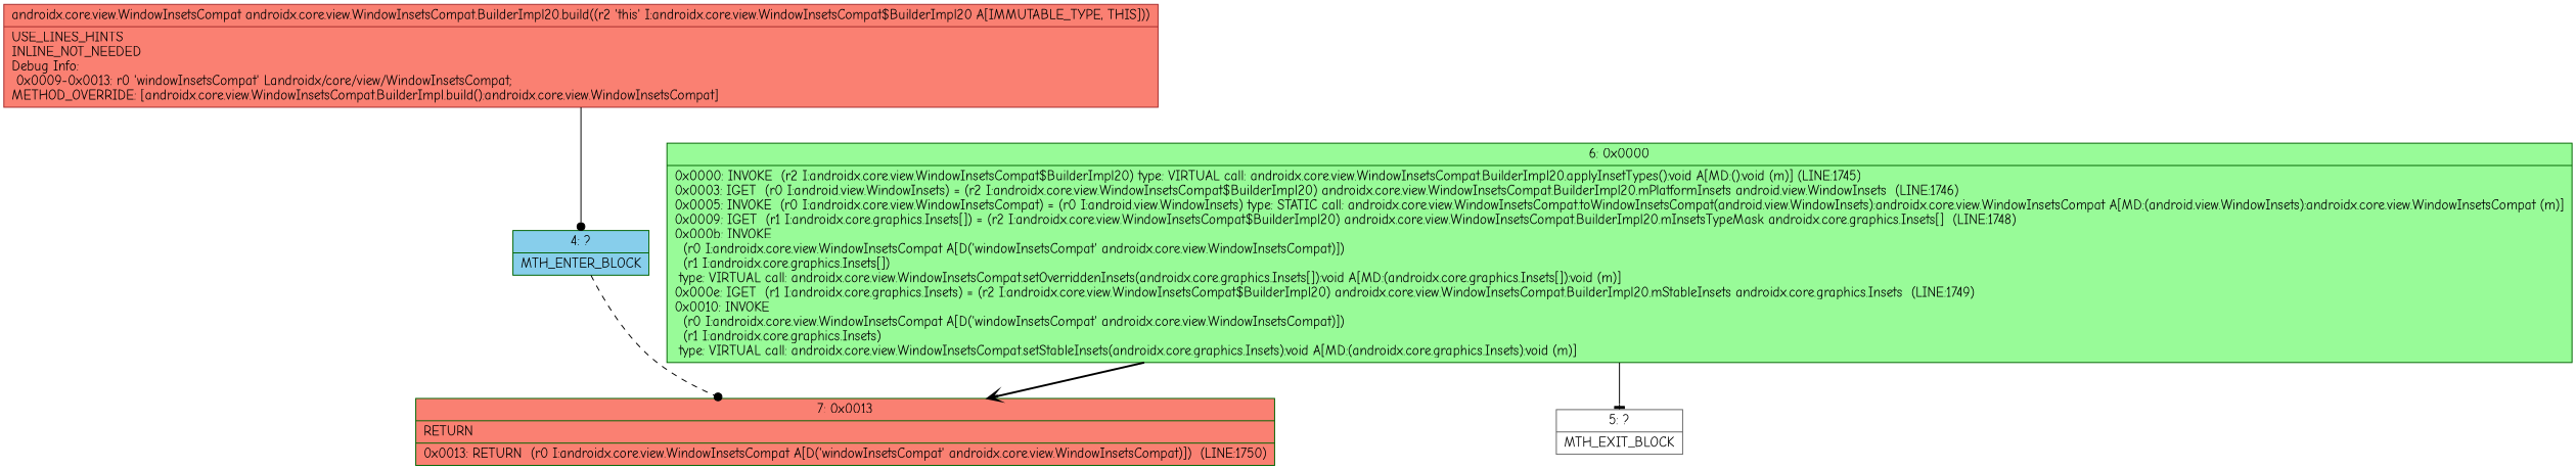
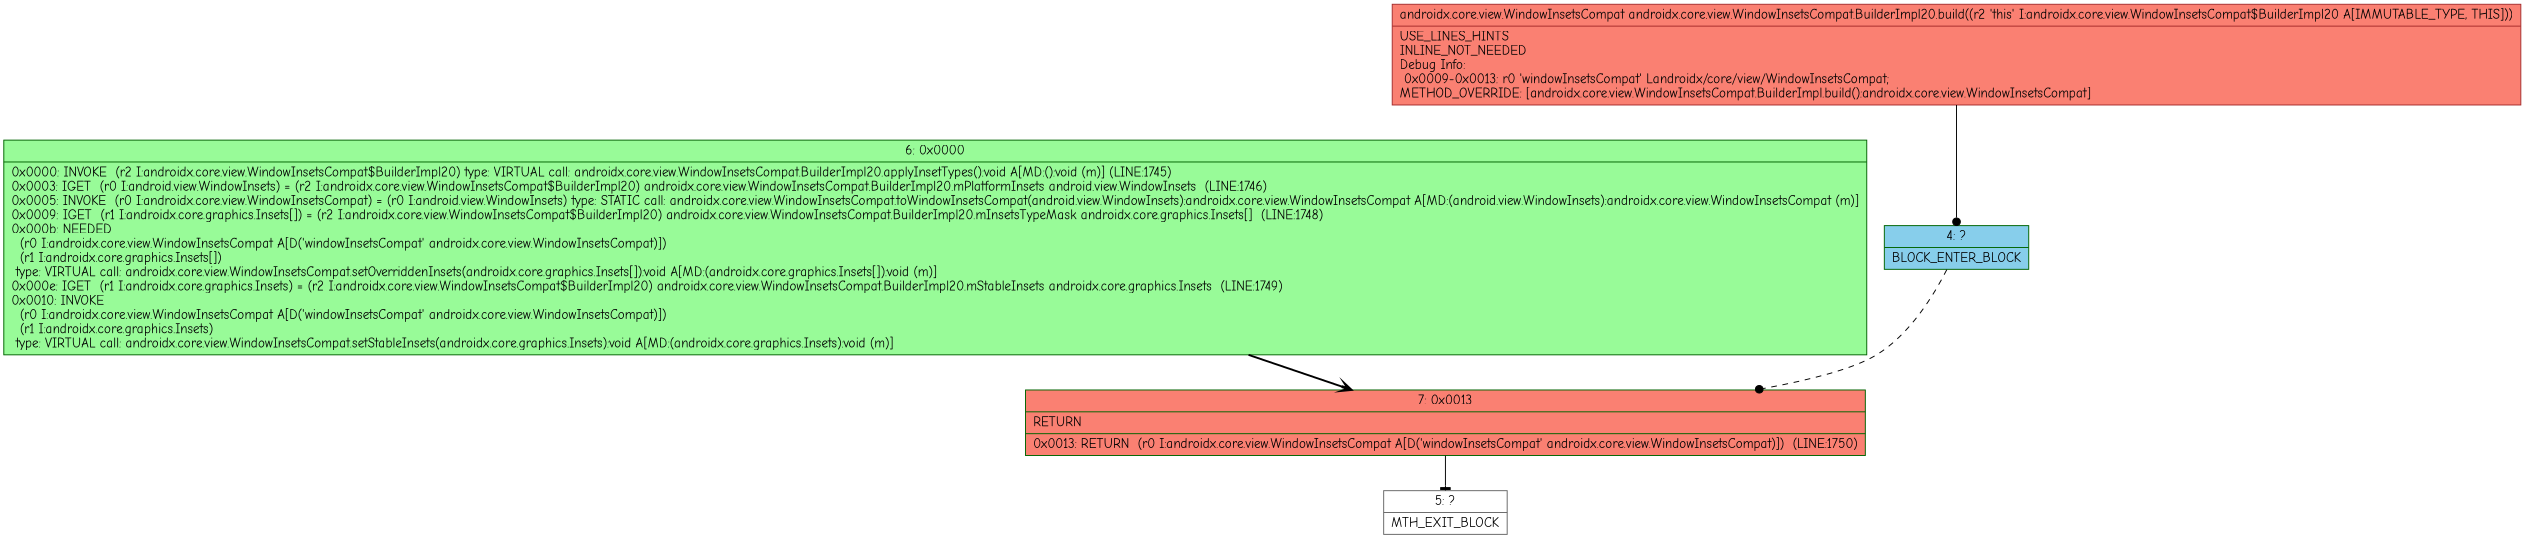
  digraph {
    fontname="Comic Neue"
    node [color=darkgreen fillcolor=salmon fontname="Comic Neue" shape=record style=filled]
    edge [arrowhead=dot fontname="Comic Neue" style=solid]
-   n1 [fillcolor=skyblue label="{4\:\ ?|MTH_ENTER_BLOCK\l}"]
+   n1 [fillcolor=skyblue label="{4\:\ ?|BLOCK_ENTER_BLOCK\l}"]
    n2 [label="{7\:\ 0x0013|RETURN\l|0x0013: RETURN  (r0 I:androidx.core.view.WindowInsetsCompat A[D('windowInsetsCompat' androidx.core.view.WindowInsetsCompat)])  (LINE:1750)\l}"]
-   n3 [fillcolor=palegreen label="{6\:\ 0x0000|0x0000: INVOKE  (r2 I:androidx.core.view.WindowInsetsCompat$BuilderImpl20) type: VIRTUAL call: androidx.core.view.WindowInsetsCompat.BuilderImpl20.applyInsetTypes():void A[MD:():void (m)] (LINE:1745)\l0x0003: IGET  (r0 I:android.view.WindowInsets) = (r2 I:androidx.core.view.WindowInsetsCompat$BuilderImpl20) androidx.core.view.WindowInsetsCompat.BuilderImpl20.mPlatformInsets android.view.WindowInsets  (LINE:1746)\l0x0005: INVOKE  (r0 I:androidx.core.view.WindowInsetsCompat) = (r0 I:android.view.WindowInsets) type: STATIC call: androidx.core.view.WindowInsetsCompat.toWindowInsetsCompat(android.view.WindowInsets):androidx.core.view.WindowInsetsCompat A[MD:(android.view.WindowInsets):androidx.core.view.WindowInsetsCompat (m)]\l0x0009: IGET  (r1 I:androidx.core.graphics.Insets[]) = (r2 I:androidx.core.view.WindowInsetsCompat$BuilderImpl20) androidx.core.view.WindowInsetsCompat.BuilderImpl20.mInsetsTypeMask androidx.core.graphics.Insets[]  (LINE:1748)\l0x000b: INVOKE  \l  (r0 I:androidx.core.view.WindowInsetsCompat A[D('windowInsetsCompat' androidx.core.view.WindowInsetsCompat)])\l  (r1 I:androidx.core.graphics.Insets[])\l type: VIRTUAL call: androidx.core.view.WindowInsetsCompat.setOverriddenInsets(androidx.core.graphics.Insets[]):void A[MD:(androidx.core.graphics.Insets[]):void (m)]\l0x000e: IGET  (r1 I:androidx.core.graphics.Insets) = (r2 I:androidx.core.view.WindowInsetsCompat$BuilderImpl20) androidx.core.view.WindowInsetsCompat.BuilderImpl20.mStableInsets androidx.core.graphics.Insets  (LINE:1749)\l0x0010: INVOKE  \l  (r0 I:androidx.core.view.WindowInsetsCompat A[D('windowInsetsCompat' androidx.core.view.WindowInsetsCompat)])\l  (r1 I:androidx.core.graphics.Insets)\l type: VIRTUAL call: androidx.core.view.WindowInsetsCompat.setStableInsets(androidx.core.graphics.Insets):void A[MD:(androidx.core.graphics.Insets):void (m)]\l}"]
+   n3 [fillcolor=palegreen label="{6\:\ 0x0000|0x0000: INVOKE  (r2 I:androidx.core.view.WindowInsetsCompat$BuilderImpl20) type: VIRTUAL call: androidx.core.view.WindowInsetsCompat.BuilderImpl20.applyInsetTypes():void A[MD:():void (m)] (LINE:1745)\l0x0003: IGET  (r0 I:android.view.WindowInsets) = (r2 I:androidx.core.view.WindowInsetsCompat$BuilderImpl20) androidx.core.view.WindowInsetsCompat.BuilderImpl20.mPlatformInsets android.view.WindowInsets  (LINE:1746)\l0x0005: INVOKE  (r0 I:androidx.core.view.WindowInsetsCompat) = (r0 I:android.view.WindowInsets) type: STATIC call: androidx.core.view.WindowInsetsCompat.toWindowInsetsCompat(android.view.WindowInsets):androidx.core.view.WindowInsetsCompat A[MD:(android.view.WindowInsets):androidx.core.view.WindowInsetsCompat (m)]\l0x0009: IGET  (r1 I:androidx.core.graphics.Insets[]) = (r2 I:androidx.core.view.WindowInsetsCompat$BuilderImpl20) androidx.core.view.WindowInsetsCompat.BuilderImpl20.mInsetsTypeMask androidx.core.graphics.Insets[]  (LINE:1748)\l0x000b: NEEDED  \l  (r0 I:androidx.core.view.WindowInsetsCompat A[D('windowInsetsCompat' androidx.core.view.WindowInsetsCompat)])\l  (r1 I:androidx.core.graphics.Insets[])\l type: VIRTUAL call: androidx.core.view.WindowInsetsCompat.setOverriddenInsets(androidx.core.graphics.Insets[]):void A[MD:(androidx.core.graphics.Insets[]):void (m)]\l0x000e: IGET  (r1 I:androidx.core.graphics.Insets) = (r2 I:androidx.core.view.WindowInsetsCompat$BuilderImpl20) androidx.core.view.WindowInsetsCompat.BuilderImpl20.mStableInsets androidx.core.graphics.Insets  (LINE:1749)\l0x0010: INVOKE  \l  (r0 I:androidx.core.view.WindowInsetsCompat A[D('windowInsetsCompat' androidx.core.view.WindowInsetsCompat)])\l  (r1 I:androidx.core.graphics.Insets)\l type: VIRTUAL call: androidx.core.view.WindowInsetsCompat.setStableInsets(androidx.core.graphics.Insets):void A[MD:(androidx.core.graphics.Insets):void (m)]\l}"]
    n4 [color=gray40 fillcolor=white label="{5\:\ ?|MTH_EXIT_BLOCK\l}"]
    n5 [color=brown label="{androidx.core.view.WindowInsetsCompat androidx.core.view.WindowInsetsCompat.BuilderImpl20.build((r2 'this' I:androidx.core.view.WindowInsetsCompat$BuilderImpl20 A[IMMUTABLE_TYPE, THIS]))  | USE_LINES_HINTS\lINLINE_NOT_NEEDED\lDebug Info:\l  0x0009\-0x0013: r0 'windowInsetsCompat' Landroidx\/core\/view\/WindowInsetsCompat;\lMETHOD_OVERRIDE: [androidx.core.view.WindowInsetsCompat.BuilderImpl.build():androidx.core.view.WindowInsetsCompat]\l}"]
    n1 -> n2 [style=dashed]
-   n3 -> n4 [arrowhead=tee]
+   n2 -> n4 [arrowhead=tee]
    n3 -> n2 [arrowhead=vee style=bold]
    n5 -> n1
  }
